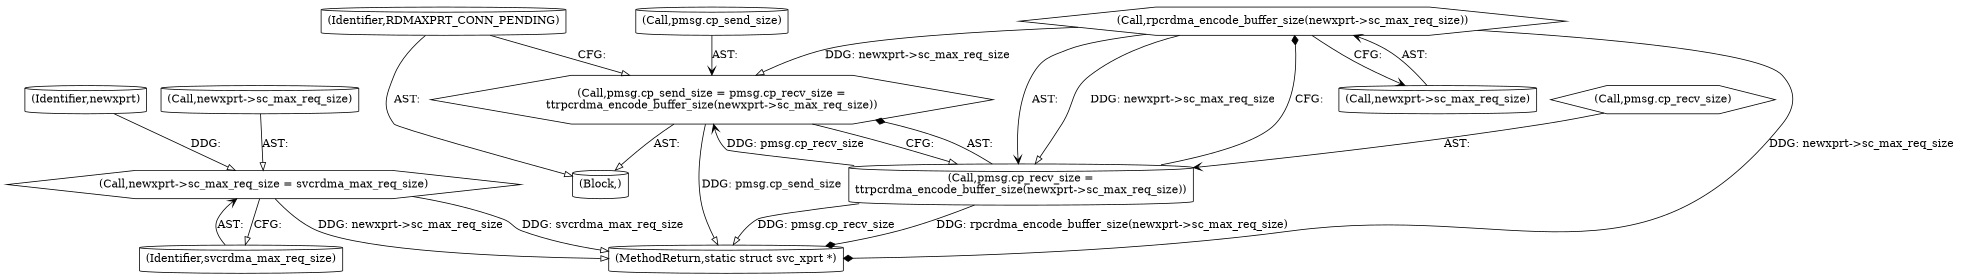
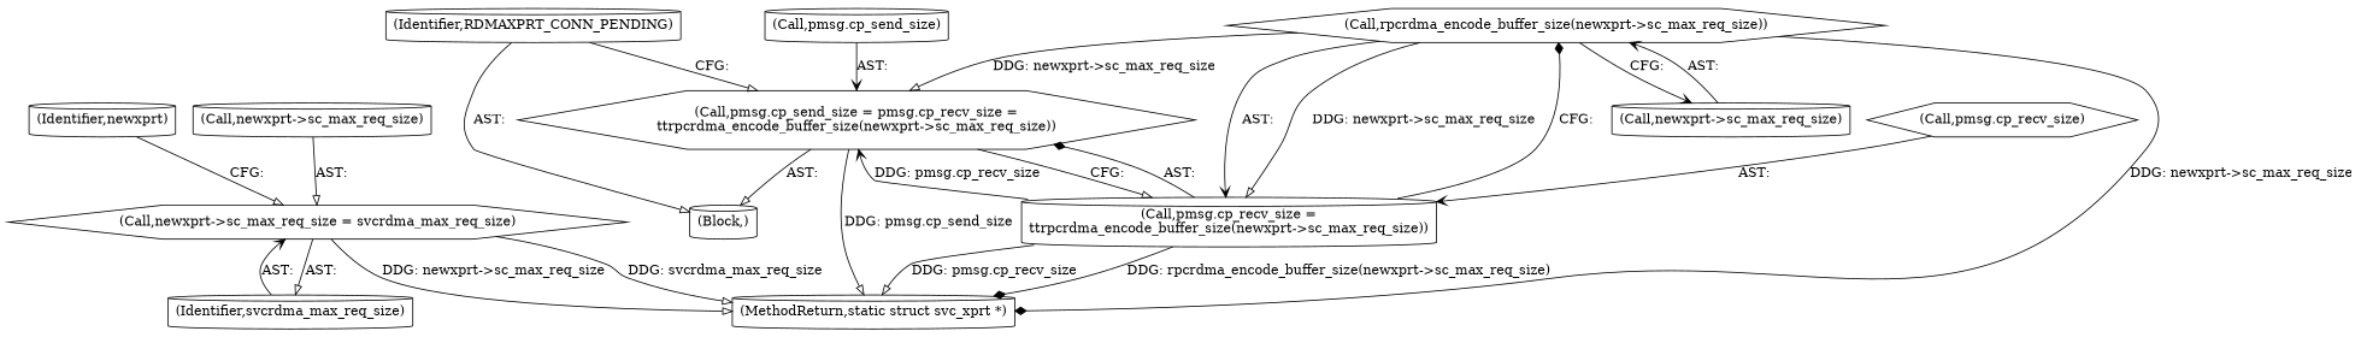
  digraph {
    node [shape=cylinder]
    edge [arrowhead=onormal]
    n1 [label="(Call,rpcrdma_encode_buffer_size(newxprt->sc_max_req_size))" shape=hexagon]
    n2 [label="(Call,pmsg.cp_send_size = pmsg.cp_recv_size =\n\t\trpcrdma_encode_buffer_size(newxprt->sc_max_req_size))" shape=hexagon]
    n3 [label="(Call,pmsg.cp_recv_size =\n\t\trpcrdma_encode_buffer_size(newxprt->sc_max_req_size))"]
    n4 [label="(Call,newxprt->sc_max_req_size)"]
    n5 [label="(MethodReturn,static struct svc_xprt *)"]
    n6 [label="(Block,)"]
    n7 [label="(Call,newxprt->sc_max_req_size = svcrdma_max_req_size)" shape=hexagon]
    n8 [label="(Identifier,svcrdma_max_req_size)"]
    n9 [label="(Call,pmsg.cp_send_size)"]
    n10 [label="(Identifier,newxprt)"]
    n11 [label="(Call,newxprt->sc_max_req_size)"]
    n12 [label="(Identifier,RDMAXPRT_CONN_PENDING)"]
    n13 [label="(Call,pmsg.cp_recv_size)" shape=hexagon]
    n1 -> n2 [label="DDG: newxprt->sc_max_req_size"]
    n1 -> n3 [arrowhead=vee label="AST: "]
    n1 -> n3 [label="DDG: newxprt->sc_max_req_size"]
    n1 -> n4 [arrowhead=vee label="CFG: "]
    n1 -> n5 [arrowhead=diamond label="DDG: newxprt->sc_max_req_size"]
    n2 -> n3 [label="CFG: "]
    n2 -> n5 [label="DDG: pmsg.cp_send_size"]
    n2 -> n6 [label="AST: "]
    n3 -> n1 [arrowhead=diamond label="CFG: "]
    n3 -> n2 [arrowhead=diamond label="AST: "]
    n3 -> n2 [arrowhead=vee label="DDG: pmsg.cp_recv_size"]
    n3 -> n5 [arrowhead=diamond label="DDG: rpcrdma_encode_buffer_size(newxprt->sc_max_req_size)"]
    n3 -> n5 [label="DDG: pmsg.cp_recv_size"]
    n4 -> n1 [arrowhead=vee label="AST: "]
    n7 -> n5 [label="DDG: newxprt->sc_max_req_size"]
    n7 -> n5 [label="DDG: svcrdma_max_req_size"]
-   n7 -> n8 [label="CFG: "]
+   n7 -> n8 [label="AST: "]
    n8 -> n7 [arrowhead=vee label="AST: "]
    n9 -> n2 [arrowhead=vee label="AST: "]
-   n10 -> n7 [label="DDG: "]
+   n10 -> n7 [label="CFG: "]
    n11 -> n7 [label="AST: "]
    n12 -> n2 [label="CFG: "]
    n12 -> n6 [label="AST: "]
    n13 -> n3 [arrowhead=vee label="AST: "]
  }
